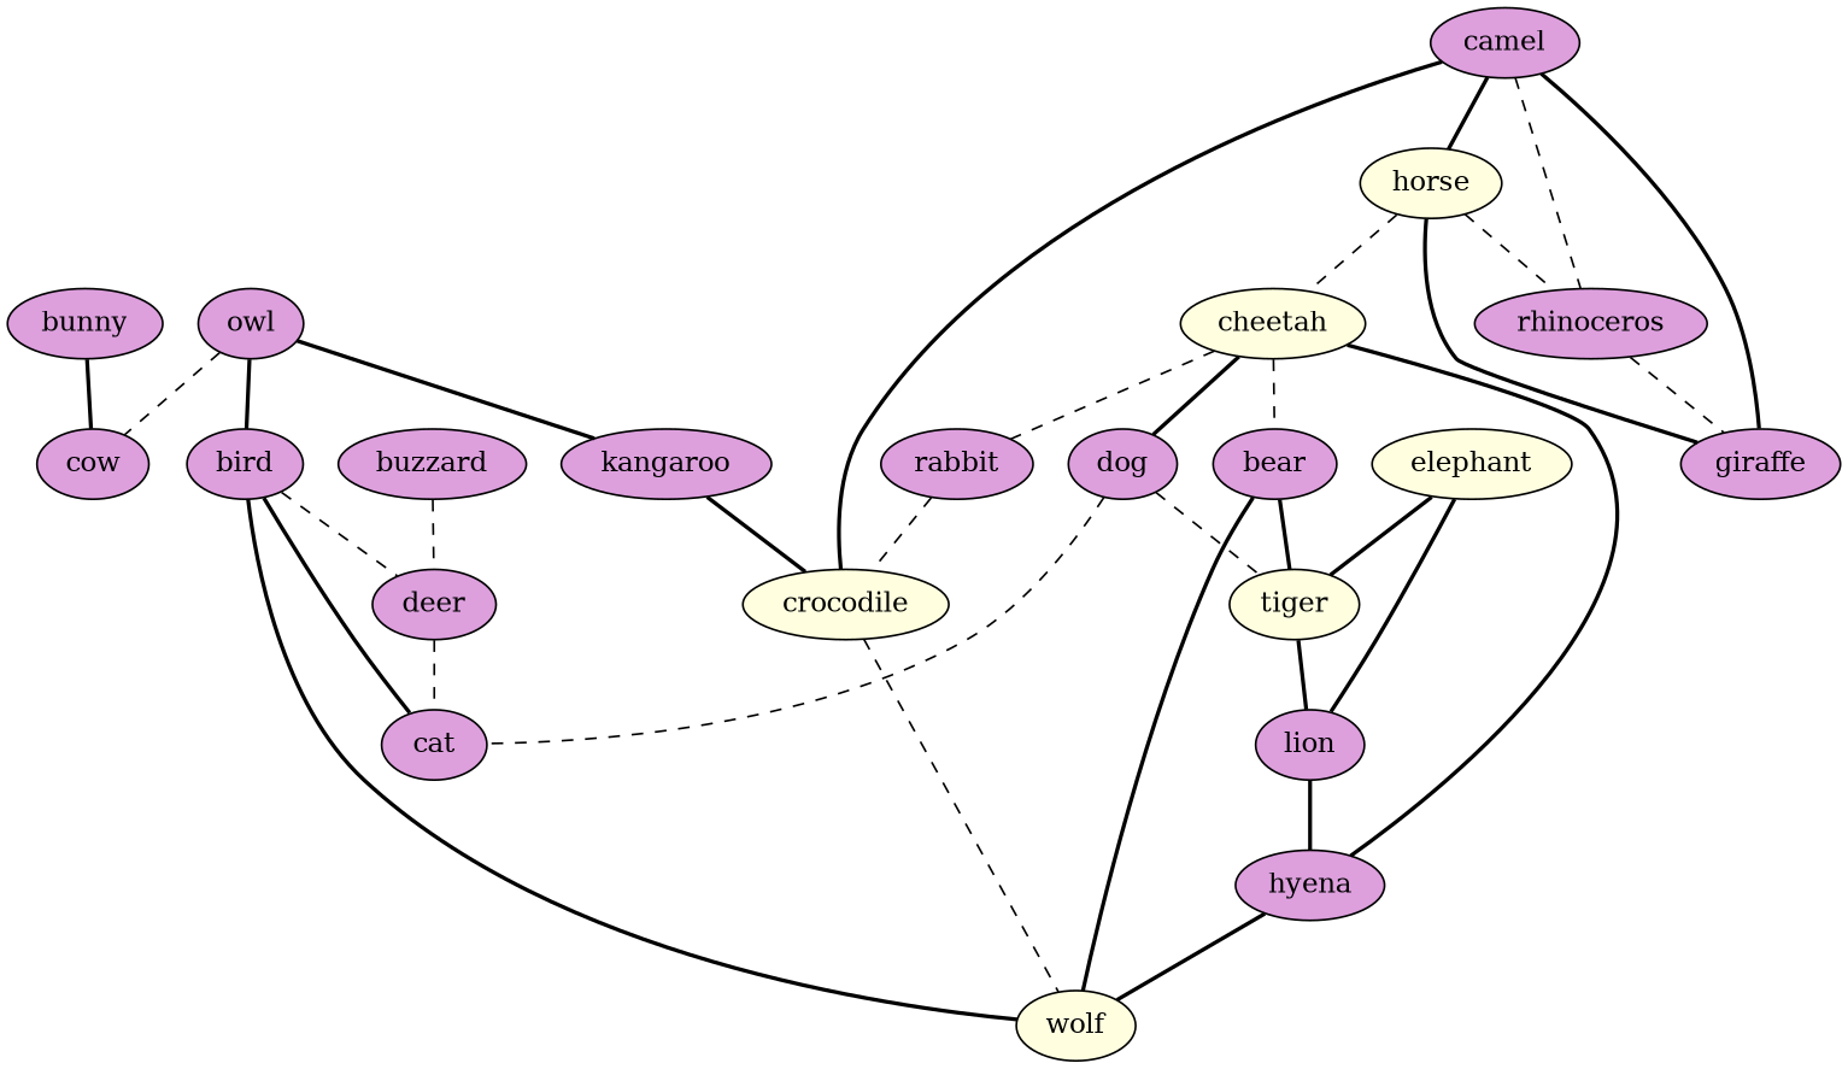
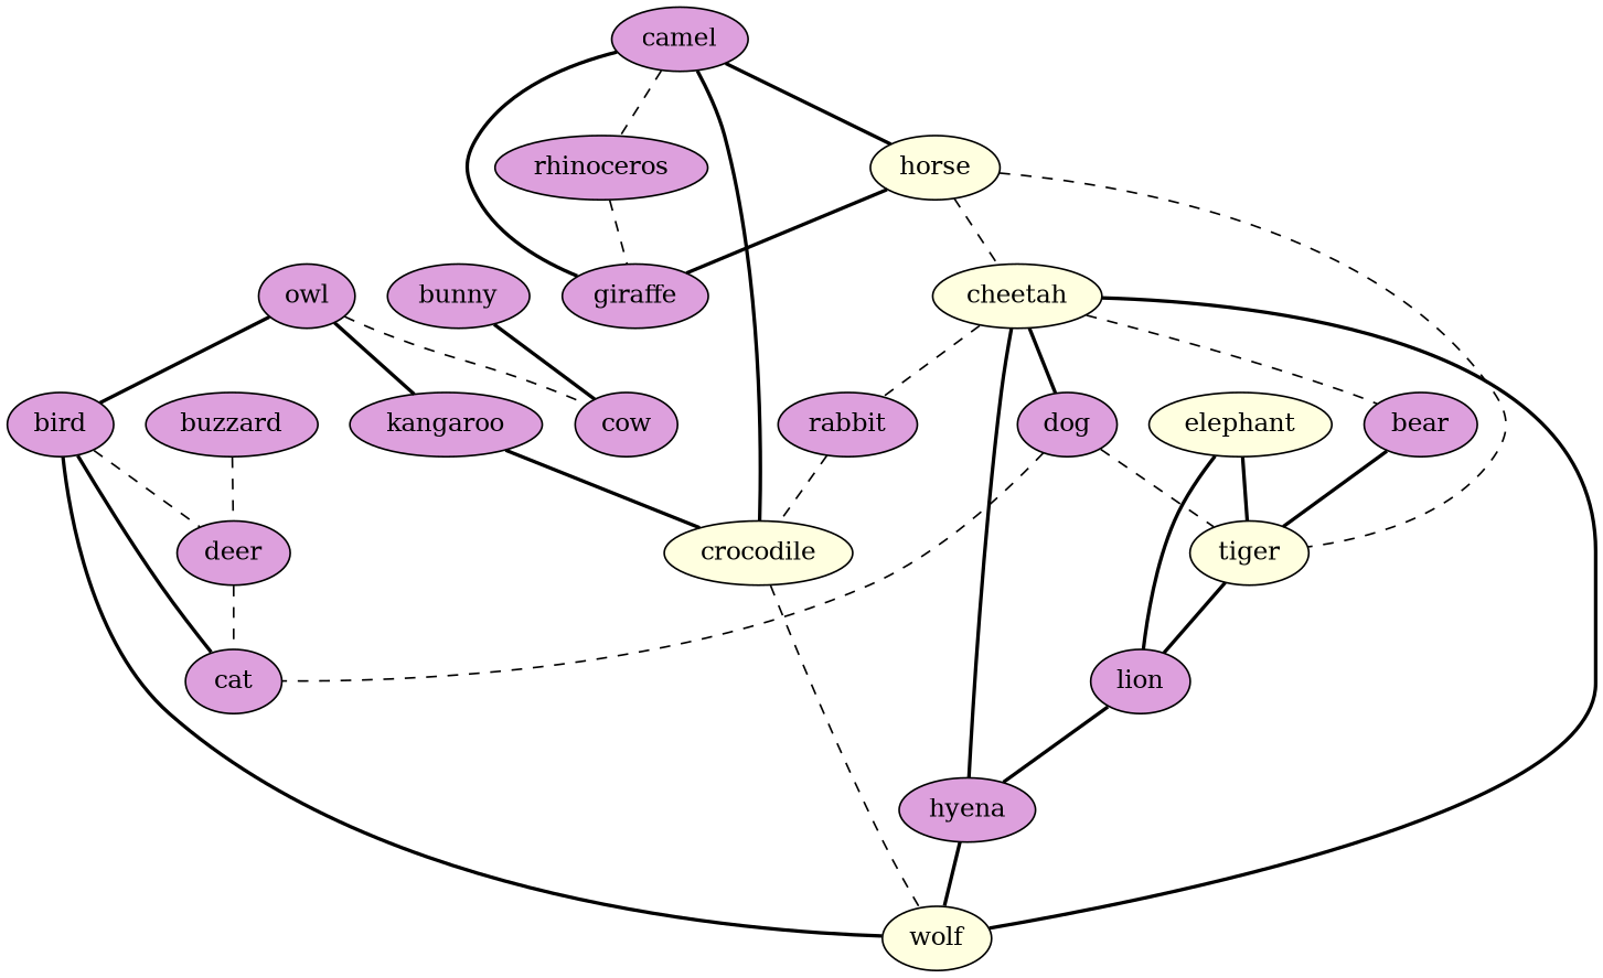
  strict graph {
    node [fillcolor=plum style=filled]
    edge [style=bold weight=1]
    owl
    bird
    kangaroo
    cow
    deer
    cat
    wolf [fillcolor=lightyellow]
    crocodile [fillcolor=lightyellow]
    camel
    horse [fillcolor=lightyellow]
    rhinoceros
    giraffe
    cheetah [fillcolor=lightyellow]
    bear
    rabbit
    dog
    hyena
    tiger [fillcolor=lightyellow]
    lion
    buzzard
    elephant [fillcolor=lightyellow]
    bunny
    owl -- bird
    owl -- kangaroo
    owl -- cow [style=dashed]
    bird -- deer [style=dashed]
    bird -- cat
    bird -- wolf
    kangaroo -- crocodile
    deer -- cat [style=dashed]
    crocodile -- wolf [style=dashed]
    camel -- crocodile
    camel -- horse
    camel -- rhinoceros [style=dashed]
    camel -- giraffe
-   horse -- rhinoceros [style=dashed]
+   horse -- tiger [style=dashed]
    horse -- giraffe
    horse -- cheetah [style=dashed]
    rhinoceros -- giraffe [style=dashed]
    cheetah -- bear [style=dashed]
    cheetah -- rabbit [style=dashed]
    cheetah -- dog
    cheetah -- hyena
-   bear -- wolf
+   cheetah -- wolf
    bear -- tiger
    rabbit -- crocodile [style=dashed]
    dog -- cat [style=dashed]
    dog -- tiger [style=dashed]
    hyena -- wolf
    tiger -- lion
    lion -- hyena
    buzzard -- deer [style=dashed]
    elephant -- tiger
    elephant -- lion
    bunny -- cow
  }
